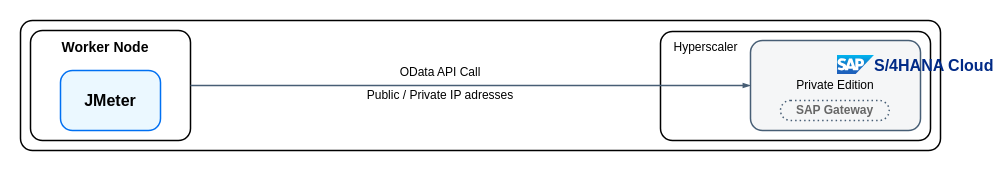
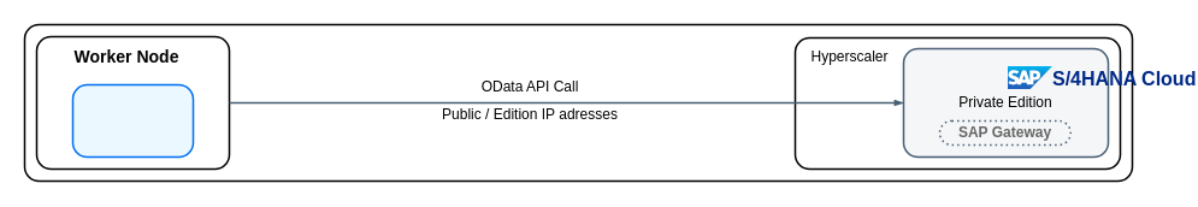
  <mxCell id="0" />
  <mxCell id="1" parent="0" />
  <mxCell id="2" value="" style="rounded=1;whiteSpace=wrap;html=1;arcSize=24;absoluteArcSize=1;imageWidth=64;imageHeight=64;strokeWidth=1.5;" parent="1" vertex="1"><mxGeometry x="20" y="20" width="920" height="130" as="geometry" /></mxCell>
  <mxCell id="3" value="" style="rounded=1;whiteSpace=wrap;html=1;arcSize=24;absoluteArcSize=1;imageWidth=64;imageHeight=64;strokeWidth=1.5;" parent="1" vertex="1"><mxGeometry x="30" y="30" width="160" height="110" as="geometry" /></mxCell>
  <mxCell id="4" value="Worker Node" style="text;html=1;align=center;verticalAlign=middle;whiteSpace=wrap;rounded=0;fontStyle=1;fontSize=14;" parent="1" vertex="1"><mxGeometry x="35" y="32.47" width="140" height="30" as="geometry" /></mxCell>
  <mxCell id="5" value="" style="rounded=1;whiteSpace=wrap;html=1;strokeColor=#0070F2;fillColor=#EBF8FF;arcSize=24;absoluteArcSize=1;imageWidth=64;imageHeight=64;strokeWidth=1.5;" parent="1" vertex="1"><mxGeometry x="60" y="70" width="100" height="60" as="geometry" /></mxCell>
- <mxCell id="6" value="&lt;b&gt;&lt;font style=&quot;font-size: 16px;&quot;&gt;JMeter&lt;/font&gt;&lt;/b&gt;" style="text;html=1;align=center;verticalAlign=middle;whiteSpace=wrap;rounded=0;" parent="1" vertex="1"><mxGeometry x="80" y="85" width="60" height="30" as="geometry" /></mxCell>
- <mxCell id="7" value="Public / Private IP adresses" style="text;html=1;align=center;verticalAlign=middle;whiteSpace=wrap;rounded=0;" parent="1" vertex="1"><mxGeometry x="350" y="80" width="180" height="30" as="geometry" /></mxCell>
+ <mxCell id="7" value="Public / Edition IP adresses" style="text;html=1;align=center;verticalAlign=middle;whiteSpace=wrap;rounded=0;" parent="1" vertex="1"><mxGeometry x="350" y="80" width="180" height="30" as="geometry" /></mxCell>
  <mxCell id="8" value="A" style="rounded=1;whiteSpace=wrap;html=1;arcSize=24;absoluteArcSize=1;imageWidth=64;imageHeight=64;strokeWidth=1.5;" parent="1" vertex="1"><mxGeometry x="660" y="31" width="270" height="109" as="geometry" /></mxCell>
  <mxCell id="9" value="Private Edition" style="rounded=1;whiteSpace=wrap;html=1;strokeColor=#475E75;fillColor=#F5F6F7;arcSize=24;absoluteArcSize=1;imageWidth=64;imageHeight=64;strokeWidth=1.5;" parent="1" vertex="1"><mxGeometry x="750" y="40" width="170" height="90" as="geometry" /></mxCell>
  <mxCell id="10" value="&lt;b&gt;&lt;font style=&quot;color: rgb(102, 102, 102);&quot;&gt;SAP Gateway&lt;/font&gt;&lt;/b&gt;" style="rounded=1;whiteSpace=wrap;html=1;strokeColor=#475E75;fillColor=#F5F6F7;arcSize=24;absoluteArcSize=1;imageWidth=64;imageHeight=64;strokeWidth=1.5;dashed=1;dashPattern=1 2;" parent="1" vertex="1"><mxGeometry x="779.995" y="100" width="108.696" height="20" as="geometry" /></mxCell>
  <mxCell id="11" value="S/4HANA Cloud" style="image;image=img/lib/sap/SAP_Logo.svg;editableCssRules=.*;verticalLabelPosition=middle;labelBackgroundColor=none;verticalAlign=middle;imageAspect=0;labelPosition=right;align=left;fontSize=16;fontStyle=1;spacingLeft=0;fontColor=#002A86;spacing=0;" parent="1" vertex="1"><mxGeometry x="837" y="54.93" width="37" height="19" as="geometry" /></mxCell>
  <mxCell id="12" value="" style="endArrow=blockThin;html=1;strokeColor=#475e75;bendable=1;rounded=0;endFill=1;endSize=4;strokeWidth=1.5;startSize=4;startArrow=none;startFill=0;entryX=0;entryY=0.5;entryDx=0;entryDy=0;exitX=1;exitY=0.5;exitDx=0;exitDy=0;" parent="1" source="3" target="9" edge="1"><mxGeometry width="50" height="50" relative="1" as="geometry"><mxPoint x="200" y="93" as="sourcePoint" /><mxPoint x="738.47" y="92.92" as="targetPoint" /><Array as="points" /></mxGeometry></mxCell>
  <mxCell id="13" value="OData API Call" style="text;html=1;align=center;verticalAlign=middle;whiteSpace=wrap;rounded=0;" parent="1" vertex="1"><mxGeometry x="350" y="57" width="180" height="30" as="geometry" /></mxCell>
  <mxCell id="14" value="Hyperscaler" style="text;html=1;align=center;verticalAlign=middle;resizable=0;points=[];autosize=1;strokeColor=none;fillColor=none;" parent="1" vertex="1"><mxGeometry x="660" y="32.47" width="90" height="30" as="geometry" /></mxCell>
